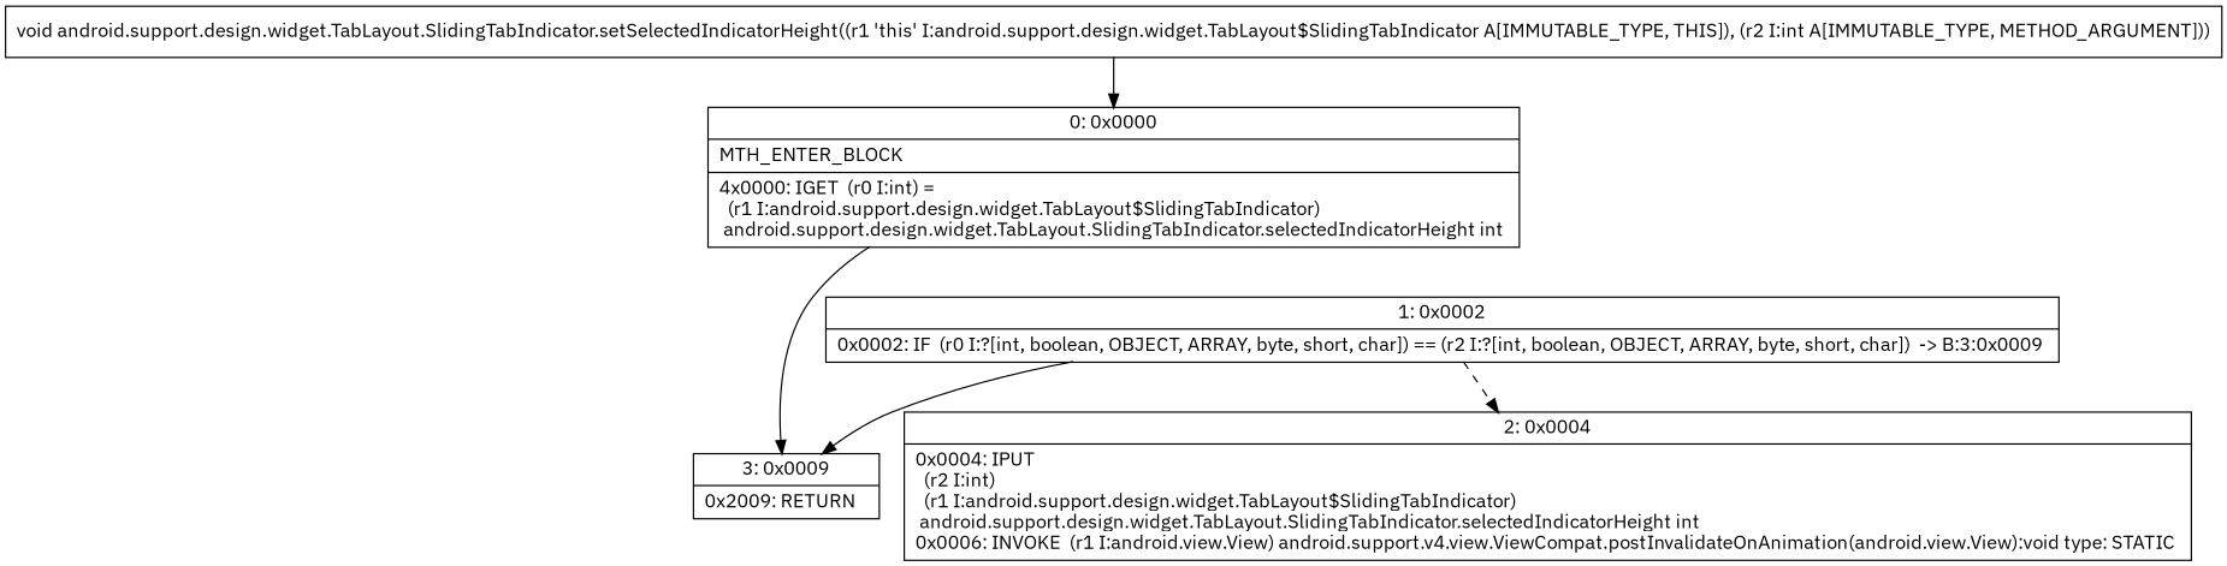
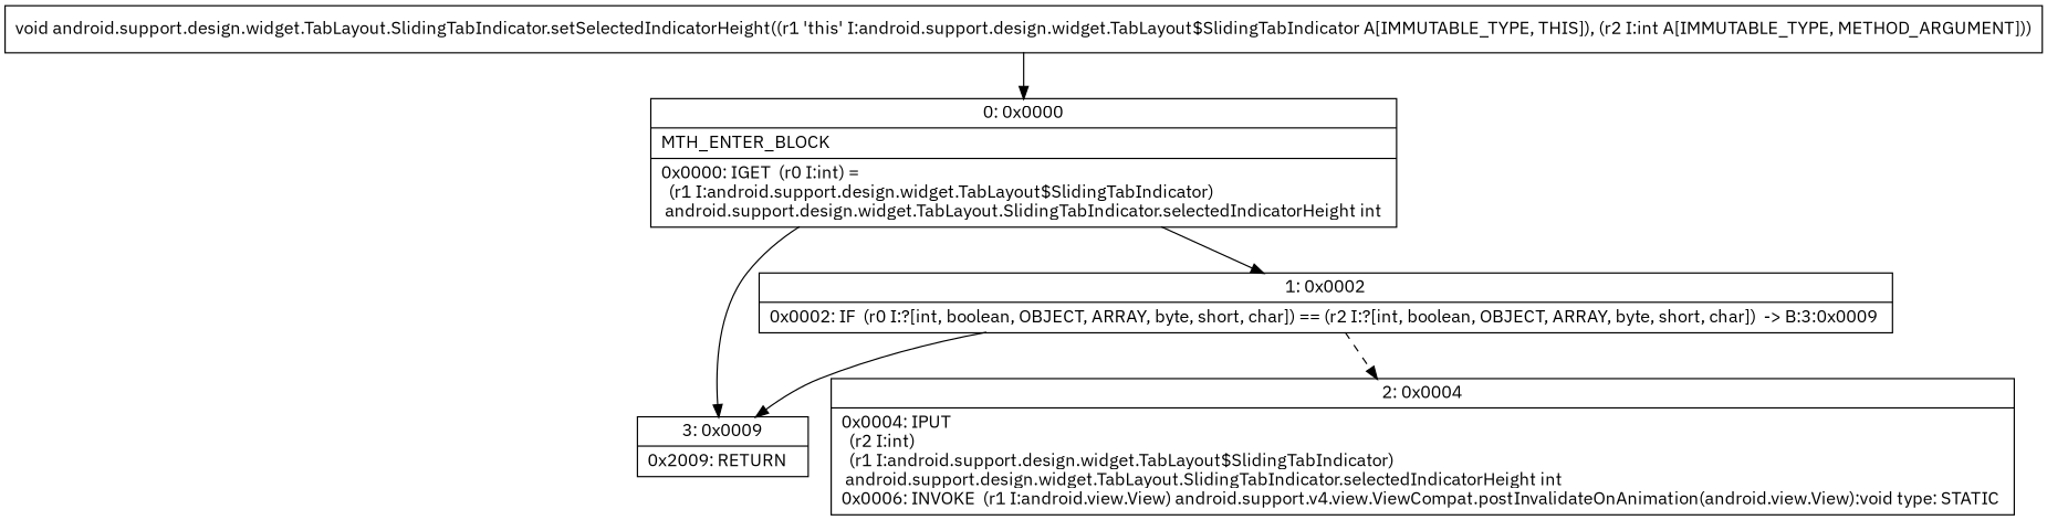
  digraph {
    fontname="IBM Plex Sans"
    node [fontname="IBM Plex Sans" shape=record]
    edge [fontname="IBM Plex Sans"]
-   n1 [label="{0\:\ 0x0000|MTH_ENTER_BLOCK\l|4x0000: IGET  (r0 I:int) = \l  (r1 I:android.support.design.widget.TabLayout$SlidingTabIndicator)\l android.support.design.widget.TabLayout.SlidingTabIndicator.selectedIndicatorHeight int \l}"]
+   n1 [label="{0\:\ 0x0000|MTH_ENTER_BLOCK\l|0x0000: IGET  (r0 I:int) = \l  (r1 I:android.support.design.widget.TabLayout$SlidingTabIndicator)\l android.support.design.widget.TabLayout.SlidingTabIndicator.selectedIndicatorHeight int \l}"]
    n2 [label="{1\:\ 0x0002|0x0002: IF  (r0 I:?[int, boolean, OBJECT, ARRAY, byte, short, char]) == (r2 I:?[int, boolean, OBJECT, ARRAY, byte, short, char])  \-\> B:3:0x0009 \l}"]
    n3 [label="{3\:\ 0x0009|0x2009: RETURN   \l}"]
    n4 [label="{2\:\ 0x0004|0x0004: IPUT  \l  (r2 I:int)\l  (r1 I:android.support.design.widget.TabLayout$SlidingTabIndicator)\l android.support.design.widget.TabLayout.SlidingTabIndicator.selectedIndicatorHeight int \l0x0006: INVOKE  (r1 I:android.view.View) android.support.v4.view.ViewCompat.postInvalidateOnAnimation(android.view.View):void type: STATIC \l}"]
    n5 [label="{void android.support.design.widget.TabLayout.SlidingTabIndicator.setSelectedIndicatorHeight((r1 'this' I:android.support.design.widget.TabLayout$SlidingTabIndicator A[IMMUTABLE_TYPE, THIS]), (r2 I:int A[IMMUTABLE_TYPE, METHOD_ARGUMENT])) }"]
+   n1 -> n2
    n1 -> n3
    n2 -> n3
    n2 -> n4 [style=dashed]
    n5 -> n1
  }
